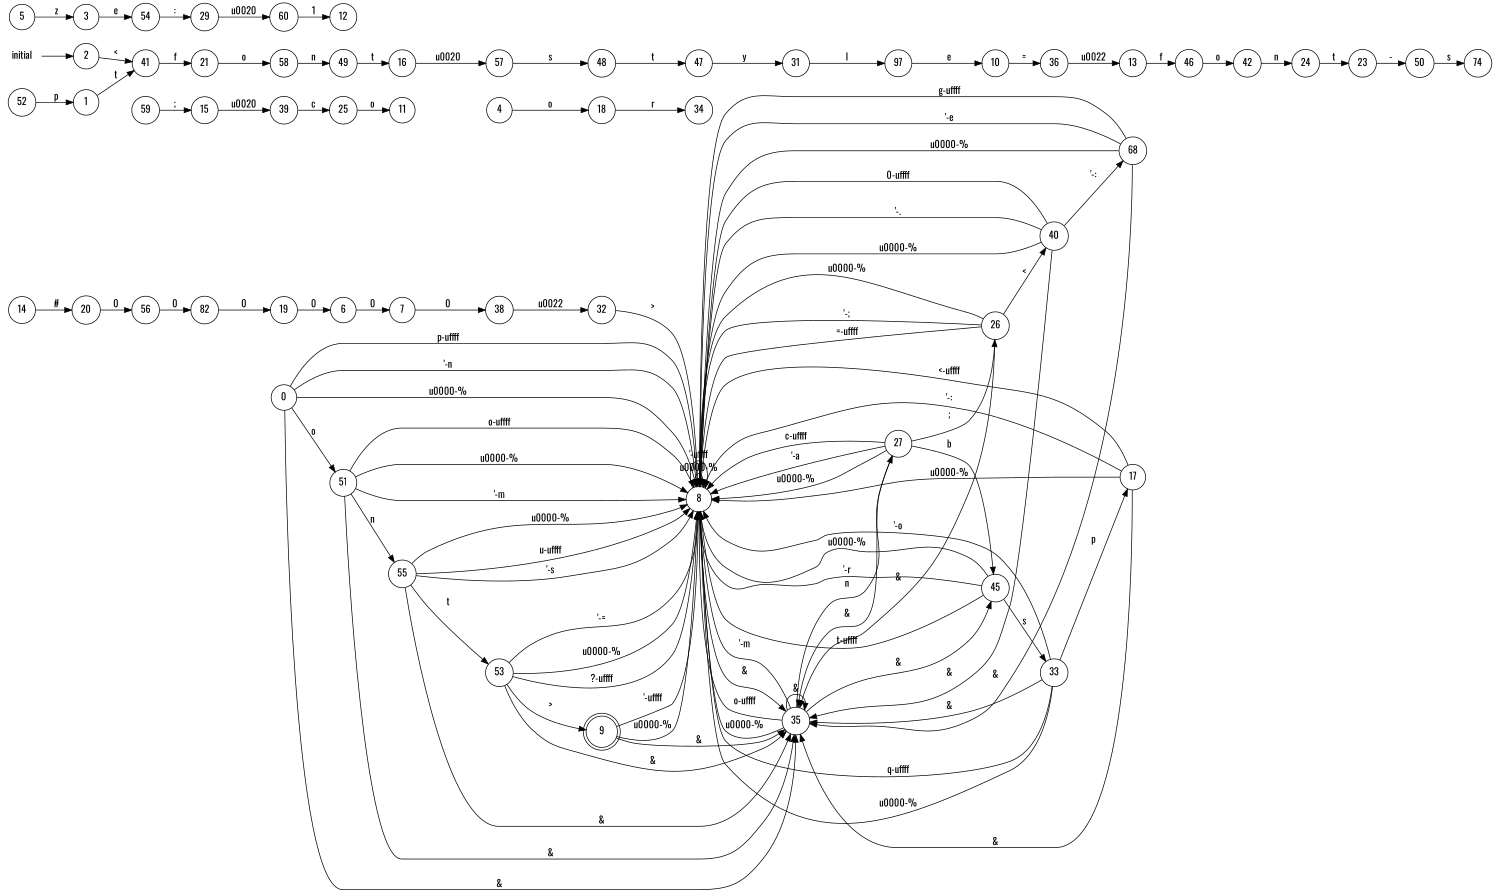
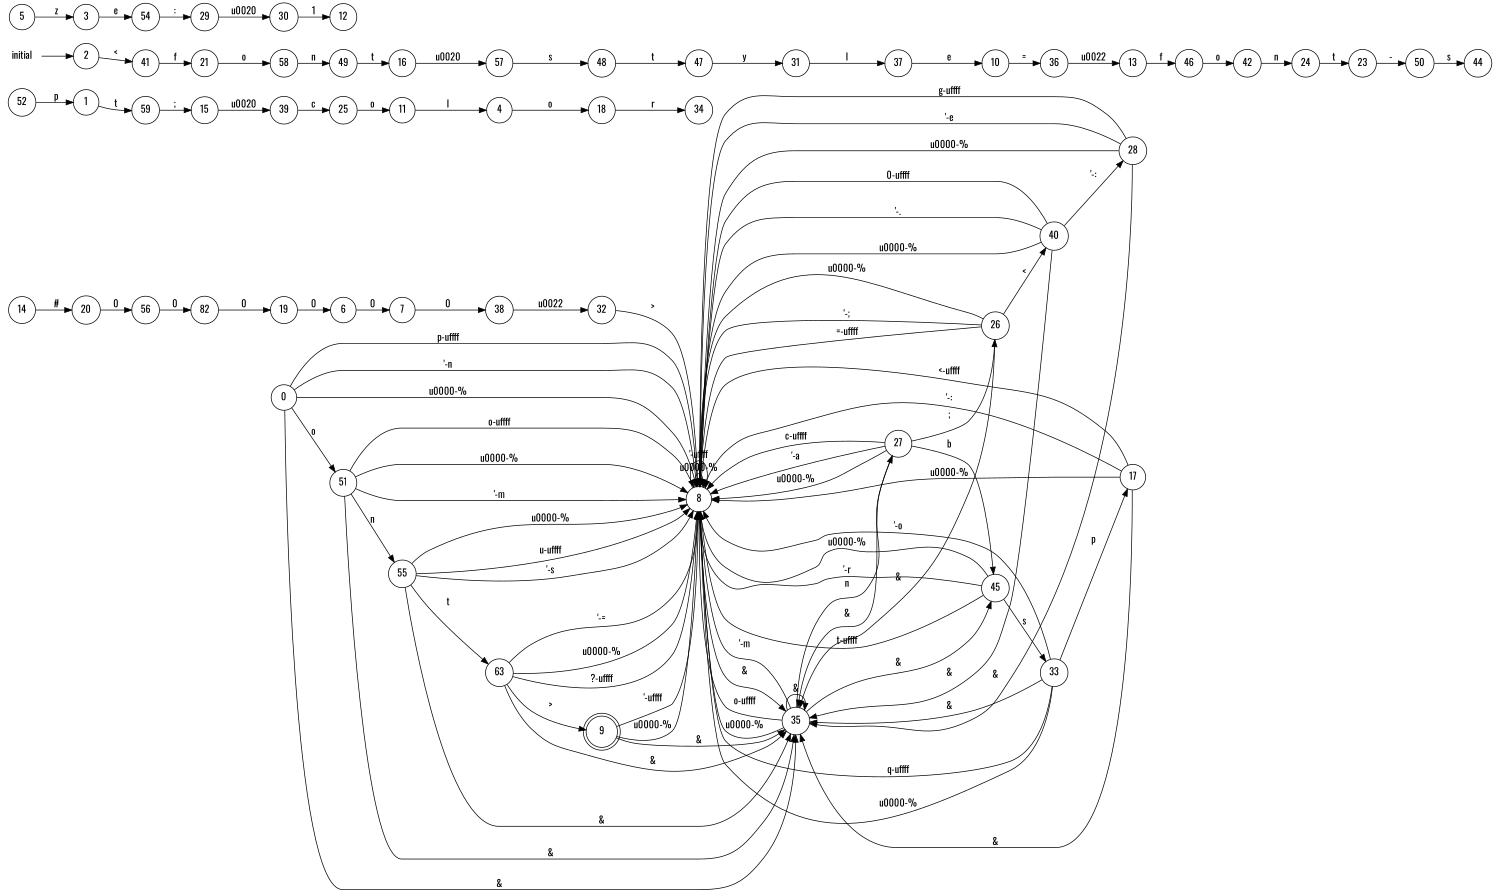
  digraph {
    fontname=Oswald
    rankdir=LR
    node [fontname=Oswald shape=circle]
    edge [fontname=Oswald]
    0
    8
    35
    51
    27
    45
    55
    26
-   53
+   53 [label=63]
    1
    59
    15
    39
    2
    41
    21
    initial [shape=plaintext]
    58
    3
    54
    29
-   30 [label=60]
+   30
    4
    18
    34
    5
    6
    7
    38
    32
    9 [shape=doublecircle]
    10
    36
    13
    46
    11
    52
    42
    24
    14
    20
    56
    n43 [label=82]
    25
    16
    57
    48
    47
    17
    40
-   28 [label=68]
+   28
    19
    49
    23
    50
-   44 [label=74]
+   44
    33
    12
    31
-   37 [label=97]
+   37
    0 -> 8 [label="p-\uffff"]
    0 -> 8 [label="'-n"]
    0 -> 8 [label="\u0000-%"]
    0 -> 35 [label="&"]
    0 -> 51 [label=o]
    8 -> 8 [label="\u0000-%"]
    8 -> 8 [label="'-\uffff"]
    8 -> 35 [label="&"]
    35 -> 8 [label="o-\uffff"]
    35 -> 8 [label="\u0000-%"]
    35 -> 8 [label="'-m"]
    35 -> 35 [label="&"]
    35 -> 27 [label=n]
    35 -> 45 [label="&"]
    51 -> 8 [label="o-\uffff"]
    51 -> 8 [label="\u0000-%"]
    51 -> 8 [label="'-m"]
    51 -> 35 [label="&"]
    51 -> 55 [label=n]
    27 -> 8 [label="'-a"]
    27 -> 8 [label="\u0000-%"]
    27 -> 8 [label="c-\uffff"]
    27 -> 35 [label="&"]
    27 -> 45 [label=b]
    27 -> 26 [label=";"]
    45 -> 8 [label="t-\uffff"]
    45 -> 8 [label="\u0000-%"]
    45 -> 8 [label="'-r"]
    45 -> 33 [label=s]
    55 -> 8 [label="\u0000-%"]
    55 -> 8 [label="u-\uffff"]
    55 -> 8 [label="'-s"]
    55 -> 35 [label="&"]
    55 -> 53 [label=t]
    26 -> 8 [label="'-;"]
    26 -> 8 [label="=-\uffff"]
    26 -> 8 [label="\u0000-%"]
    26 -> 35 [label="&"]
    26 -> 40 [label="<"]
    53 -> 8 [label="'-="]
    53 -> 8 [label="\u0000-%"]
    53 -> 8 [label="?-\uffff"]
    53 -> 35 [label="&"]
    53 -> 9 [label=">"]
-   1 -> 41 [label=t]
+   1 -> 59 [label=t]
    59 -> 15 [label=";"]
    15 -> 39 [label="\u0020"]
    39 -> 25 [label=c]
    2 -> 41 [label="<"]
    41 -> 21 [label=f]
    21 -> 58 [label=o]
    initial -> 2
    58 -> 49 [label=n]
    3 -> 54 [label=e]
    54 -> 29 [label=":"]
    29 -> 30 [label="\u0020"]
    30 -> 12 [label=1]
    4 -> 18 [label=o]
    18 -> 34 [label=r]
    5 -> 3 [label=z]
    6 -> 7 [label=0]
    7 -> 38 [label=0]
    38 -> 32 [label="\u0022"]
    32 -> 8 [label=">"]
    9 -> 8 [label="\u0000-%"]
    9 -> 8 [label="'-\uffff"]
    9 -> 35 [label="&"]
    10 -> 36 [label="="]
    36 -> 13 [label="\u0022"]
    13 -> 46 [label=f]
    46 -> 42 [label=o]
+   11 -> 4 [label=l]
    52 -> 1 [label=p]
    42 -> 24 [label=n]
    24 -> 23 [label=t]
    14 -> 20 [label="#"]
    20 -> 56 [label=0]
    56 -> n43 [label=0]
    n43 -> 19 [label=0]
    25 -> 11 [label=o]
    16 -> 57 [label="\u0020"]
    57 -> 48 [label=s]
    48 -> 47 [label=t]
    47 -> 31 [label=y]
    17 -> 8 [label="<-\uffff"]
    17 -> 8 [label="'-:"]
    17 -> 8 [label="\u0000-%"]
    17 -> 35 [label="&"]
    40 -> 8 [label="'-."]
    40 -> 8 [label="\u0000-%"]
    40 -> 8 [label="0-\uffff"]
    40 -> 35 [label="&"]
    40 -> 28 [label="'-:"]
    28 -> 8 [label="g-\uffff"]
    28 -> 8 [label="'-e"]
    28 -> 8 [label="\u0000-%"]
    28 -> 35 [label="&"]
    19 -> 6 [label=0]
    49 -> 16 [label=t]
    23 -> 50 [label="-"]
    50 -> 44 [label=s]
    33 -> 8 [label="q-\uffff"]
    33 -> 8 [label="'-o"]
    33 -> 8 [label="\u0000-%"]
    33 -> 35 [label="&"]
    33 -> 17 [label=p]
    31 -> 37 [label=l]
    37 -> 10 [label=e]
  }
